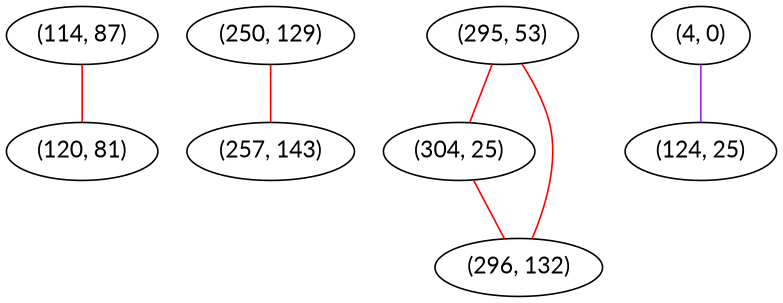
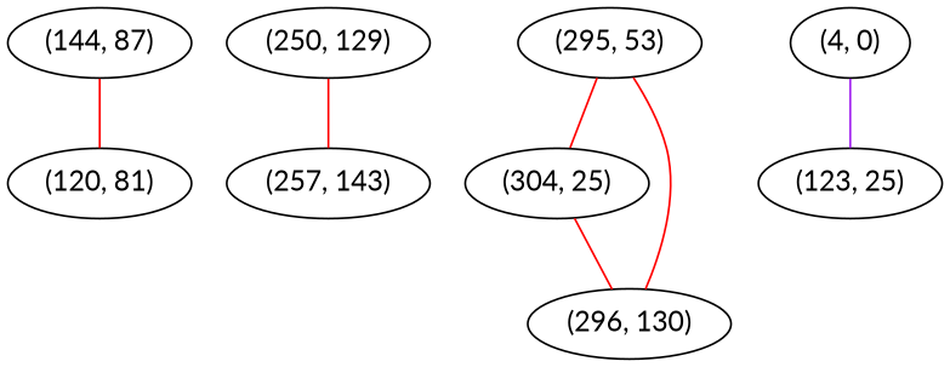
  graph {
    fontname=Lato
    node [fontname=Lato]
    edge [color=red fontname=Lato weight=1]
-   "(114, 87)"
+   "(114, 87)" [label="(144, 87)"]
    "(120, 81)"
    n3 [label="(250, 129)"]
    "(257, 143)"
    "(295, 53)"
    "(304, 25)"
-   "(296, 132)"
+   "(296, 132)" [label="(296, 130)"]
    n8 [label="(4, 0)"]
-   "(124, 25)"
+   "(124, 25)" [label="(123, 25)"]
    "(114, 87)" -- "(120, 81)"
    n3 -- "(257, 143)"
    "(295, 53)" -- "(304, 25)"
    "(295, 53)" -- "(296, 132)"
    "(304, 25)" -- "(296, 132)"
    n8 -- "(124, 25)" [color=purple weight=4]
  }
